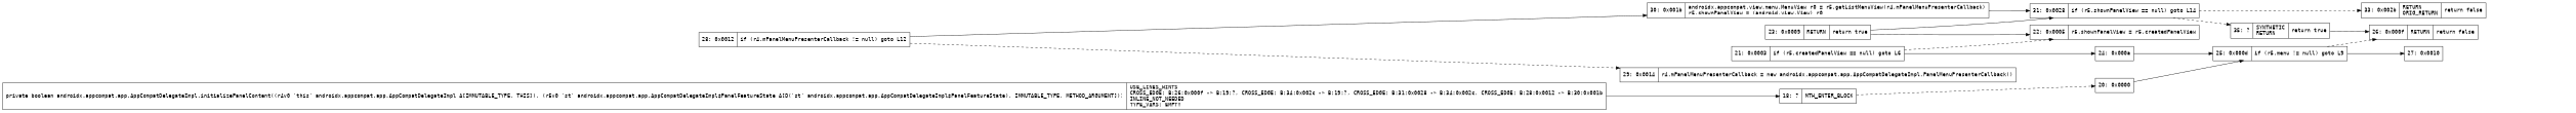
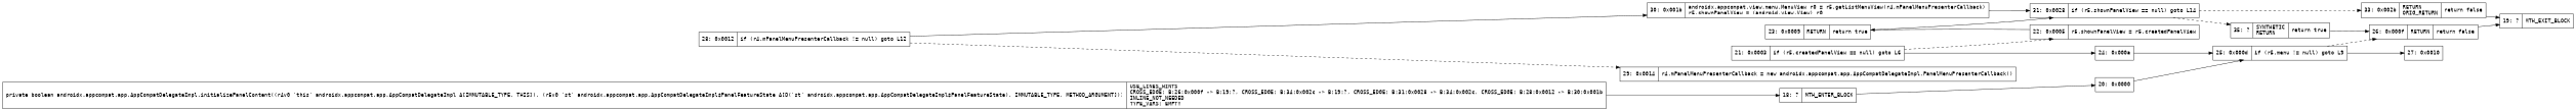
  digraph {
    fontname="DejaVu Sans Mono"
    rankdir=LR
    node [fontname="DejaVu Sans Mono" shape=record]
    edge [fontname="DejaVu Sans Mono"]
    n1 [label="{18\:\ ?|MTH_ENTER_BLOCK\l}"]
    n2 [label="{20\:\ 0x0000}"]
    n3 [label="{25\:\ 0x000d|if (r5.menu != null) goto L9\l}"]
    n4 [label="{21\:\ 0x0003|if (r5.createdPanelView == null) goto L6\l}"]
    n5 [label="{22\:\ 0x0005|r5.shownPanelView = r5.createdPanelView\l}"]
    n6 [label="{24\:\ 0x000a}"]
    n7 [label="{23\:\ 0x0009|RETURN\l|return true\l}"]
    n8 [label="{31\:\ 0x0028|if (r5.shownPanelView == null) goto L14\l}"]
+   n9 [label="{19\:\ ?|MTH_EXIT_BLOCK\l}"]
    n10 [label="{26\:\ 0x000f|RETURN\l|return false\l}"]
    n11 [label="{27\:\ 0x0010}"]
    n12 [label="{28\:\ 0x0012|if (r4.mPanelMenuPresenterCallback != null) goto L12\l}"]
    n13 [label="{29\:\ 0x0014|r4.mPanelMenuPresenterCallback = new androidx.appcompat.app.AppCompatDelegateImpl.PanelMenuPresenterCallback()\l}"]
    n14 [label="{30\:\ 0x001b|androidx.appcompat.view.menu.MenuView r0 = r5.getListMenuView(r4.mPanelMenuPresenterCallback)\lr5.shownPanelView = (android.view.View) r0\l}"]
    n15 [label="{33\:\ 0x002b|RETURN\lORIG_RETURN\l|return false\l}"]
    n16 [label="{35\:\ ?|SYNTHETIC\lRETURN\l|return true\l}"]
    n17 [label="{private boolean androidx.appcompat.app.AppCompatDelegateImpl.initializePanelContent((r4v0 'this' androidx.appcompat.app.AppCompatDelegateImpl A[IMMUTABLE_TYPE, THIS]), (r5v0 'st' androidx.appcompat.app.AppCompatDelegateImpl$PanelFeatureState A[D('st' androidx.appcompat.app.AppCompatDelegateImpl$PanelFeatureState), IMMUTABLE_TYPE, METHOD_ARGUMENT]))  | USE_LINES_HINTS\lCROSS_EDGE: B:26:0x000f \-\> B:19:?, CROSS_EDGE: B:34:0x002c \-\> B:19:?, CROSS_EDGE: B:31:0x0028 \-\> B:34:0x002c, CROSS_EDGE: B:28:0x0012 \-\> B:30:0x001b\lINLINE_NOT_NEEDED\lTYPE_VARS: EMPTY\l}"]
-   n1 -> n2 [style=dashed]
+   n1 -> n2
    n2 -> n3
    n3 -> n10 [style=dashed]
    n3 -> n11
    n4 -> n5 [style=dashed]
    n4 -> n6
-   n7 -> n5
+   n5 -> n7
    n6 -> n3
    n7 -> n8
    n8 -> n15 [style=dashed]
    n8 -> n16 [style=dashed]
+   n10 -> n9
    n12 -> n13 [style=dashed]
    n12 -> n14
    n14 -> n8
+   n15 -> n9
    n16 -> n10
    n17 -> n1
  }
